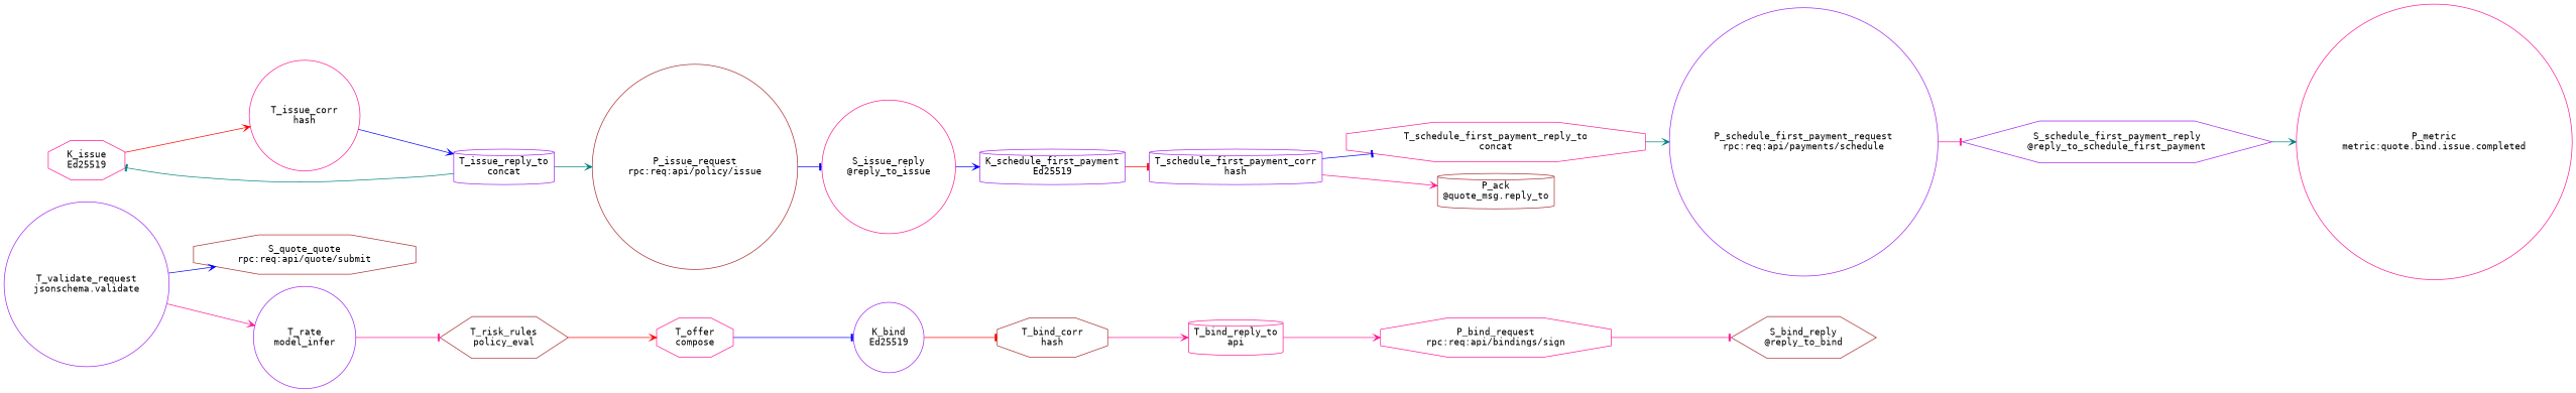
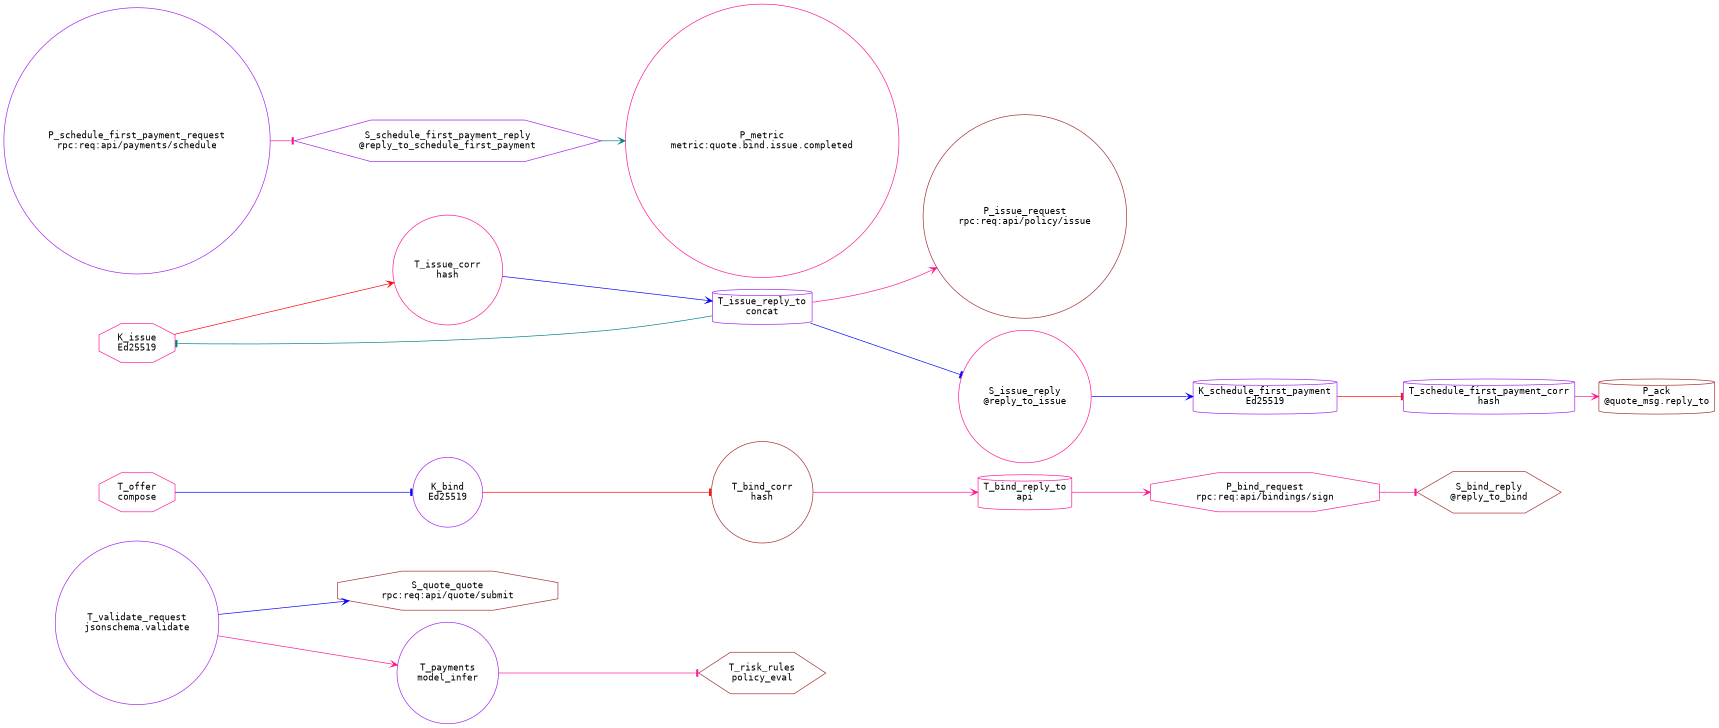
  digraph {
    fontname="DejaVu Sans Mono"
    rankdir=LR
    node [color=purple fontname="DejaVu Sans Mono" shape=circle]
    edge [arrowhead=vee color=deeppink fontname="DejaVu Sans Mono"]
    n1 [color=brown label="S_quote_quote\nrpc:req:api/quote/submit" shape=octagon]
    n2 [label="T_validate_request\njsonschema.validate"]
-   n3 [label="T_rate\nmodel_infer"]
+   n3 [label="T_payments\nmodel_infer"]
    n4 [color=brown label="T_risk_rules\npolicy_eval" shape=hexagon]
    n5 [color=deeppink label="T_offer\ncompose" shape=octagon]
    n6 [label="K_bind\nEd25519"]
-   n7 [color=brown label="T_bind_corr\nhash" shape=octagon]
+   n7 [color=brown label="T_bind_corr\nhash"]
    n8 [color=deeppink label="T_bind_reply_to\napi" shape=cylinder]
    n9 [color=deeppink label="P_bind_request\nrpc:req:api/bindings/sign" shape=octagon]
    n10 [color=brown label="S_bind_reply\n@reply_to_bind" shape=hexagon]
    n11 [color=deeppink label="K_issue\nEd25519" shape=octagon]
    n12 [color=deeppink label="T_issue_corr\nhash"]
    n13 [label="T_issue_reply_to\nconcat" shape=cylinder]
    n14 [color=brown label="P_issue_request\nrpc:req:api/policy/issue"]
    n15 [color=deeppink label="S_issue_reply\n@reply_to_issue"]
    n16 [label="K_schedule_first_payment\nEd25519" shape=cylinder]
    n17 [label="T_schedule_first_payment_corr\nhash" shape=cylinder]
-   n18 [color=deeppink label="T_schedule_first_payment_reply_to\nconcat" shape=octagon]
    n19 [color=brown label="P_ack\n@quote_msg.reply_to" shape=cylinder]
    n20 [label="P_schedule_first_payment_request\nrpc:req:api/payments/schedule"]
    n21 [label="S_schedule_first_payment_reply\n@reply_to_schedule_first_payment" shape=hexagon]
    n22 [color=deeppink label="P_metric\nmetric:quote.bind.issue.completed"]
    n2 -> n1 [color=blue]
    n2 -> n3
    n3 -> n4 [arrowhead=tee]
-   n4 -> n5 [color=red]
    n5 -> n6 [arrowhead=tee color=blue]
    n6 -> n7 [arrowhead=tee color=red]
    n7 -> n8
    n8 -> n9
    n9 -> n10 [arrowhead=tee]
    n11 -> n12 [color=red]
    n12 -> n13 [color=blue]
    n13 -> n11 [arrowhead=tee color=teal]
-   n13 -> n14 [color=teal]
-   n14 -> n15 [arrowhead=tee color=blue]
+   n13 -> n14
+   n13 -> n15 [arrowhead=tee color=blue]
    n15 -> n16 [color=blue]
    n16 -> n17 [arrowhead=tee color=red]
-   n17 -> n18 [arrowhead=tee color=blue]
    n17 -> n19
-   n18 -> n20 [color=teal]
    n20 -> n21 [arrowhead=tee]
    n21 -> n22 [color=teal]
  }
